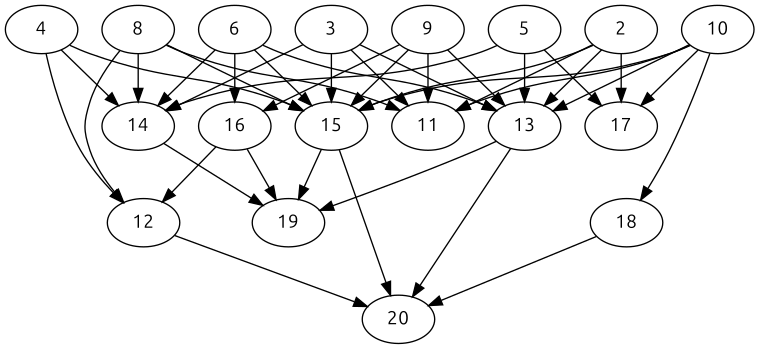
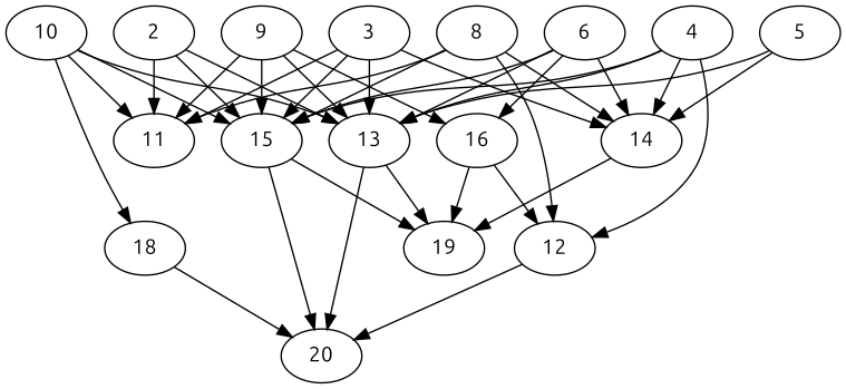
  digraph {
    fontname=Ubuntu
    node [alpha=0.14 fontname=Ubuntu]
    edge [fontname=Ubuntu]
    11 [alpha=0.10 expect_size=18557952]
    13 [expect_size=30148608]
    20 [alpha=0.04 expect_size=17651712]
    19 [alpha=0.01 expect_size=36074496]
    15 [alpha=0.19 expect_size=46951424]
    2 [alpha=0.15 expect_size=43149312]
-   17 [alpha=0.15 expect_size=32638976]
    3 [alpha=0.08 expect_size=20468736]
    14 [alpha=0.01 expect_size=49152000]
    4 [alpha=0.19 expect_size=18619392]
    12 [alpha=0.12 expect_size=42377216]
    5 [alpha=0.02 expect_size=46392320]
    6 [alpha=0.11 expect_size=18096128]
    16 [alpha=0.08 expect_size=5527552]
    8 [alpha=0.20 expect_size=46180352]
    9 [alpha=0.12 expect_size=40423424]
    10 [alpha=0.04 expect_size=31518720]
    18 [expect_size=37187584]
    13 -> 20
    13 -> 19
    15 -> 20
    15 -> 19
    2 -> 11
    2 -> 13
    2 -> 15
-   2 -> 17
    3 -> 11
    3 -> 13
    3 -> 15
    3 -> 14
    14 -> 19
+   4 -> 13
    4 -> 15
    4 -> 14
    4 -> 12
    12 -> 20
    5 -> 13
-   5 -> 17
    5 -> 14
    6 -> 13
    6 -> 15
    6 -> 14
    6 -> 16
    16 -> 19
    16 -> 12
    8 -> 11
    8 -> 15
    8 -> 14
    8 -> 12
    9 -> 11
    9 -> 13
    9 -> 15
    9 -> 16
    10 -> 11
    10 -> 13
    10 -> 15
-   10 -> 17
    10 -> 18
    18 -> 20
  }
